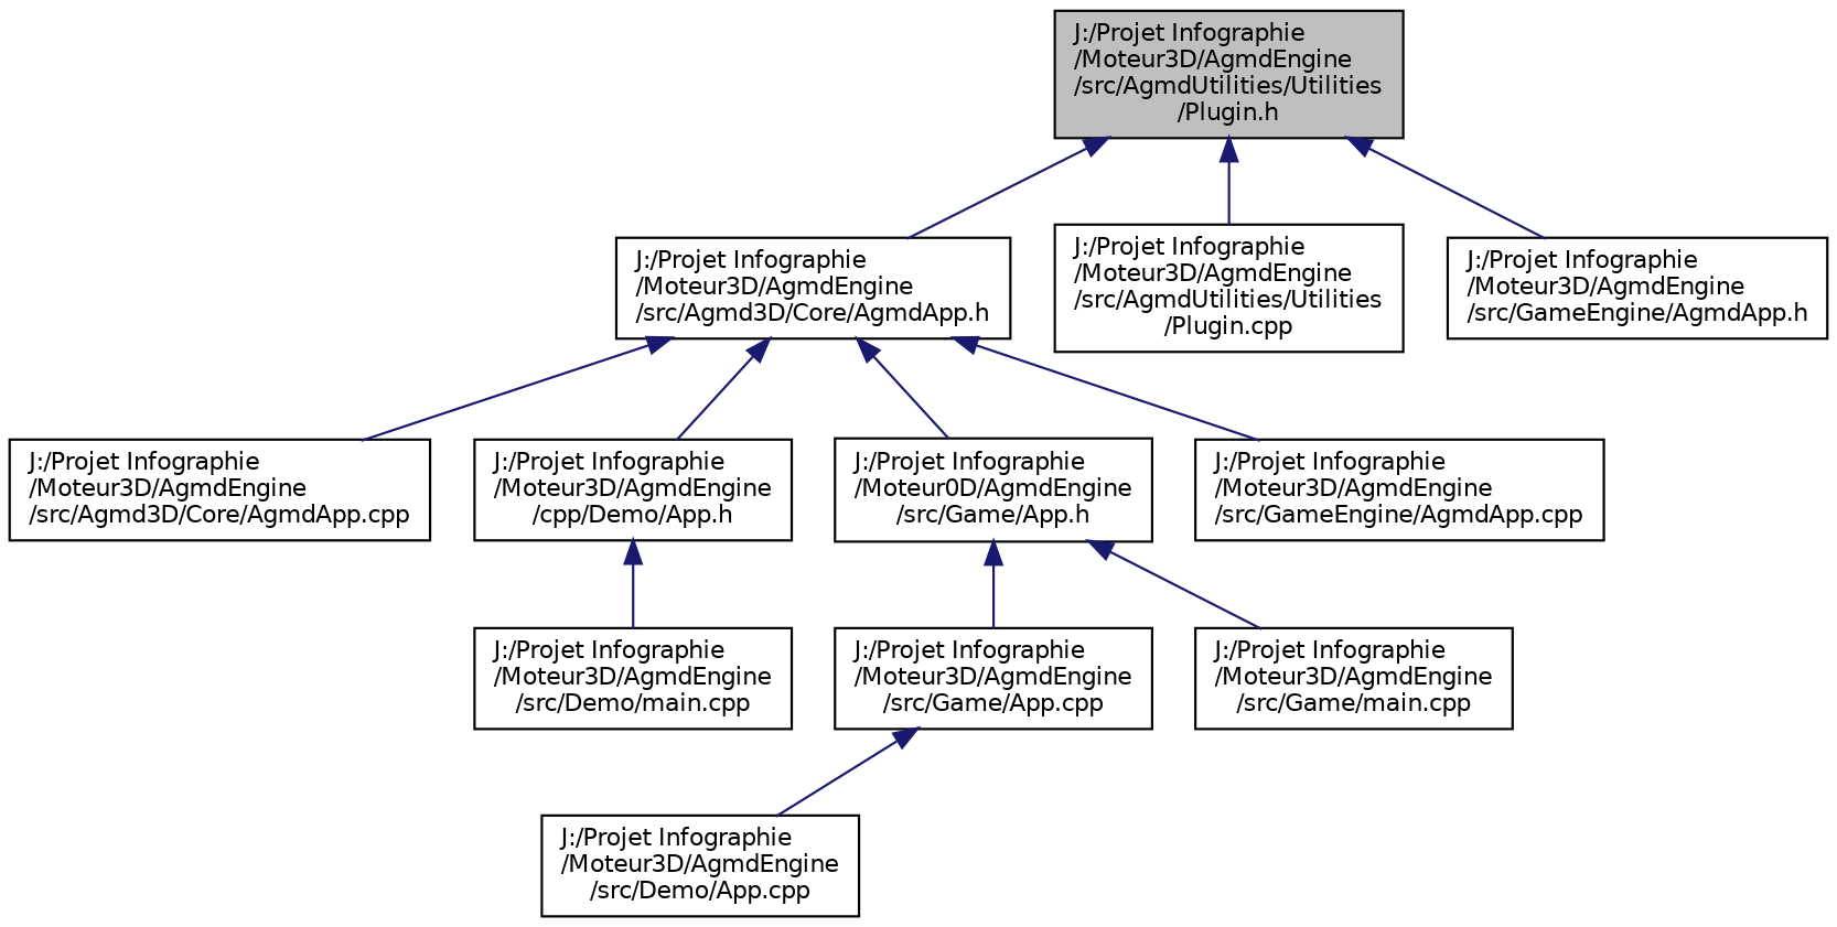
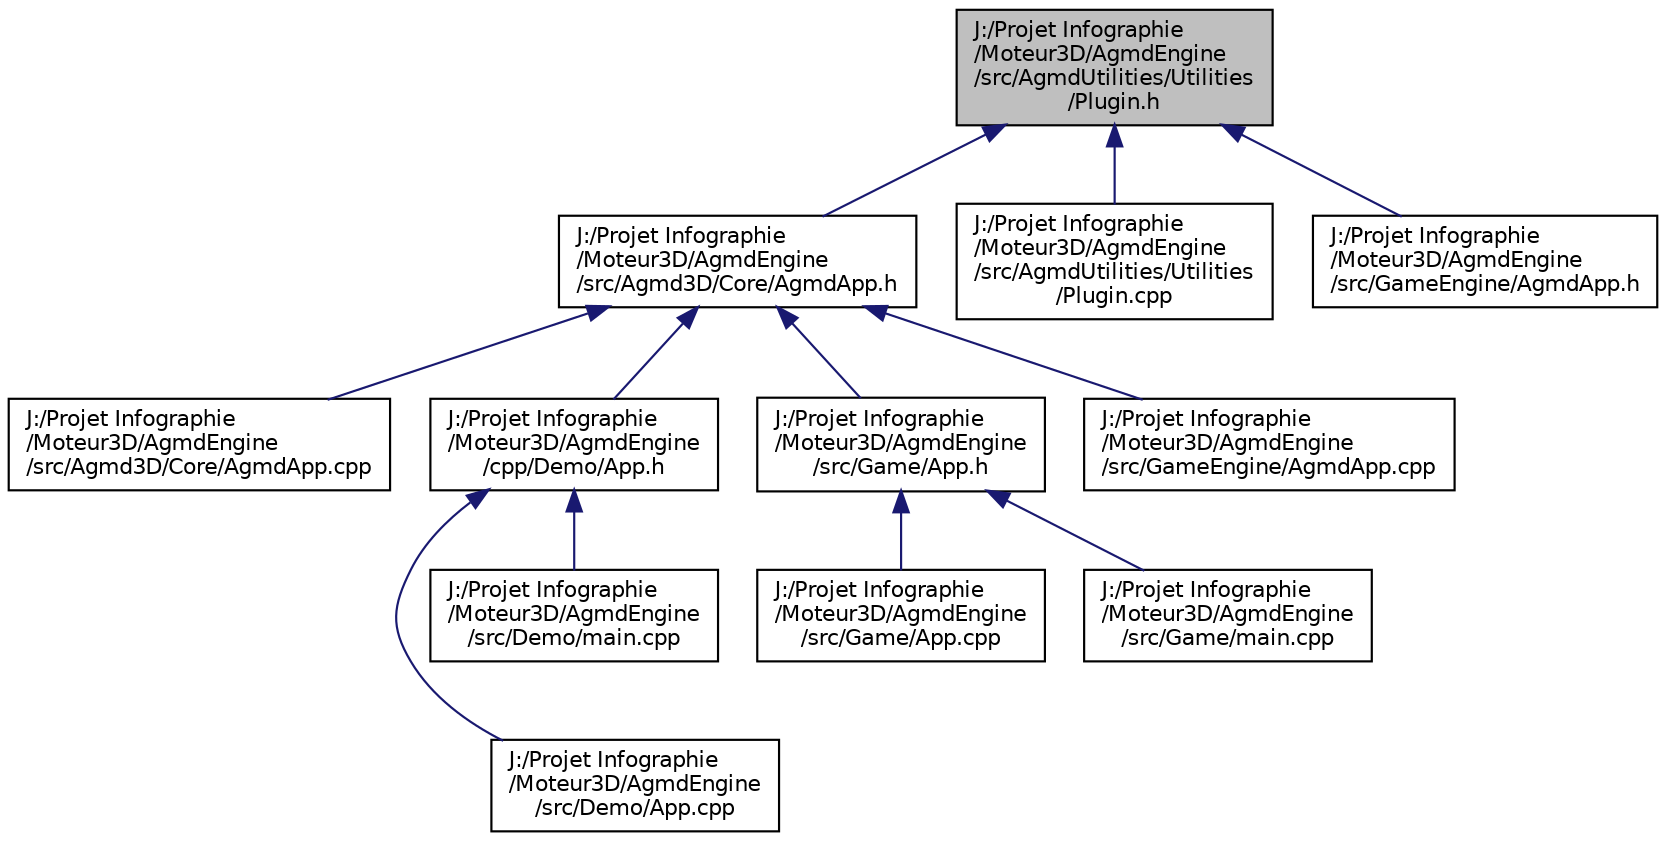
  digraph {
    node [color=black fillcolor=white fontname=Helvetica fontsize=10 shape=record style=filled]
    edge [color=midnightblue dir=back fontname=Helvetica fontsize=10 labelfontname=Helvetica labelfontsize=10 style=solid]
    n1 [fillcolor=grey75 fontcolor=black height=0.2 label="J:/Projet Infographie\l/Moteur3D/AgmdEngine\l/src/AgmdUtilities/Utilities\l/Plugin.h" width=0.4]
    n2 [height=0.2 label="J:/Projet Infographie\l/Moteur3D/AgmdEngine\l/src/Agmd3D/Core/AgmdApp.h" width=0.4]
    n3 [height=0.2 label="J:/Projet Infographie\l/Moteur3D/AgmdEngine\l/src/AgmdUtilities/Utilities\l/Plugin.cpp" width=0.4]
    n4 [height=0.2 label="J:/Projet Infographie\l/Moteur3D/AgmdEngine\l/src/GameEngine/AgmdApp.h" width=0.4]
    n5 [height=0.2 label="J:/Projet Infographie\l/Moteur3D/AgmdEngine\l/src/Agmd3D/Core/AgmdApp.cpp" width=0.4]
    n6 [height=0.2 label="J:/Projet Infographie\l/Moteur3D/AgmdEngine\l/cpp/Demo/App.h" width=0.4]
-   n7 [height=0.2 label="J:/Projet Infographie\l/Moteur0D/AgmdEngine\l/src/Game/App.h" width=0.4]
+   n7 [height=0.2 label="J:/Projet Infographie\l/Moteur3D/AgmdEngine\l/src/Game/App.h" width=0.4]
    n8 [height=0.2 label="J:/Projet Infographie\l/Moteur3D/AgmdEngine\l/src/GameEngine/AgmdApp.cpp" width=0.4]
    n9 [height=0.2 label="J:/Projet Infographie\l/Moteur3D/AgmdEngine\l/src/Demo/App.cpp" width=0.4]
    n10 [height=0.2 label="J:/Projet Infographie\l/Moteur3D/AgmdEngine\l/src/Demo/main.cpp" width=0.4]
    n11 [height=0.2 label="J:/Projet Infographie\l/Moteur3D/AgmdEngine\l/src/Game/App.cpp" width=0.4]
    n12 [height=0.2 label="J:/Projet Infographie\l/Moteur3D/AgmdEngine\l/src/Game/main.cpp" width=0.4]
    n1 -> n2
    n1 -> n3
    n1 -> n4
    n2 -> n5
    n2 -> n6
    n2 -> n7
    n2 -> n8
-   n11 -> n9
+   n6 -> n9
    n6 -> n10
    n7 -> n11
    n7 -> n12
  }
